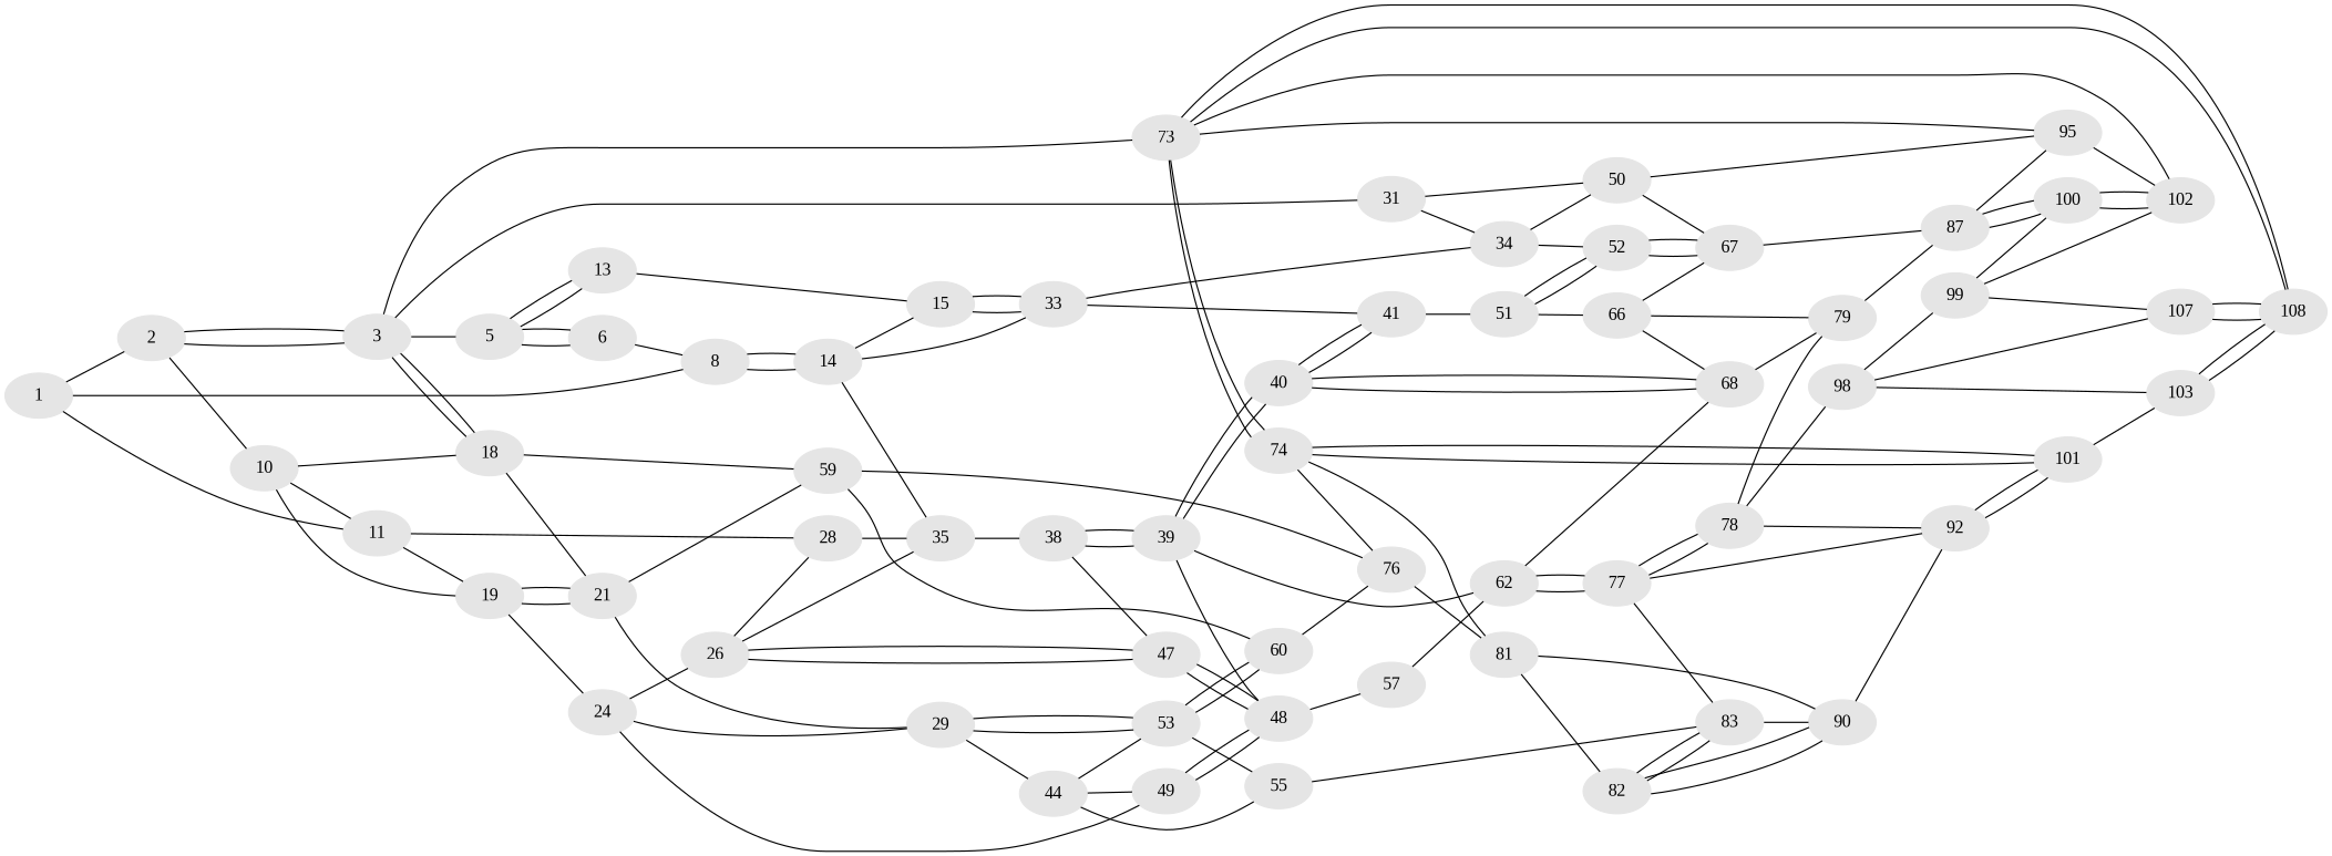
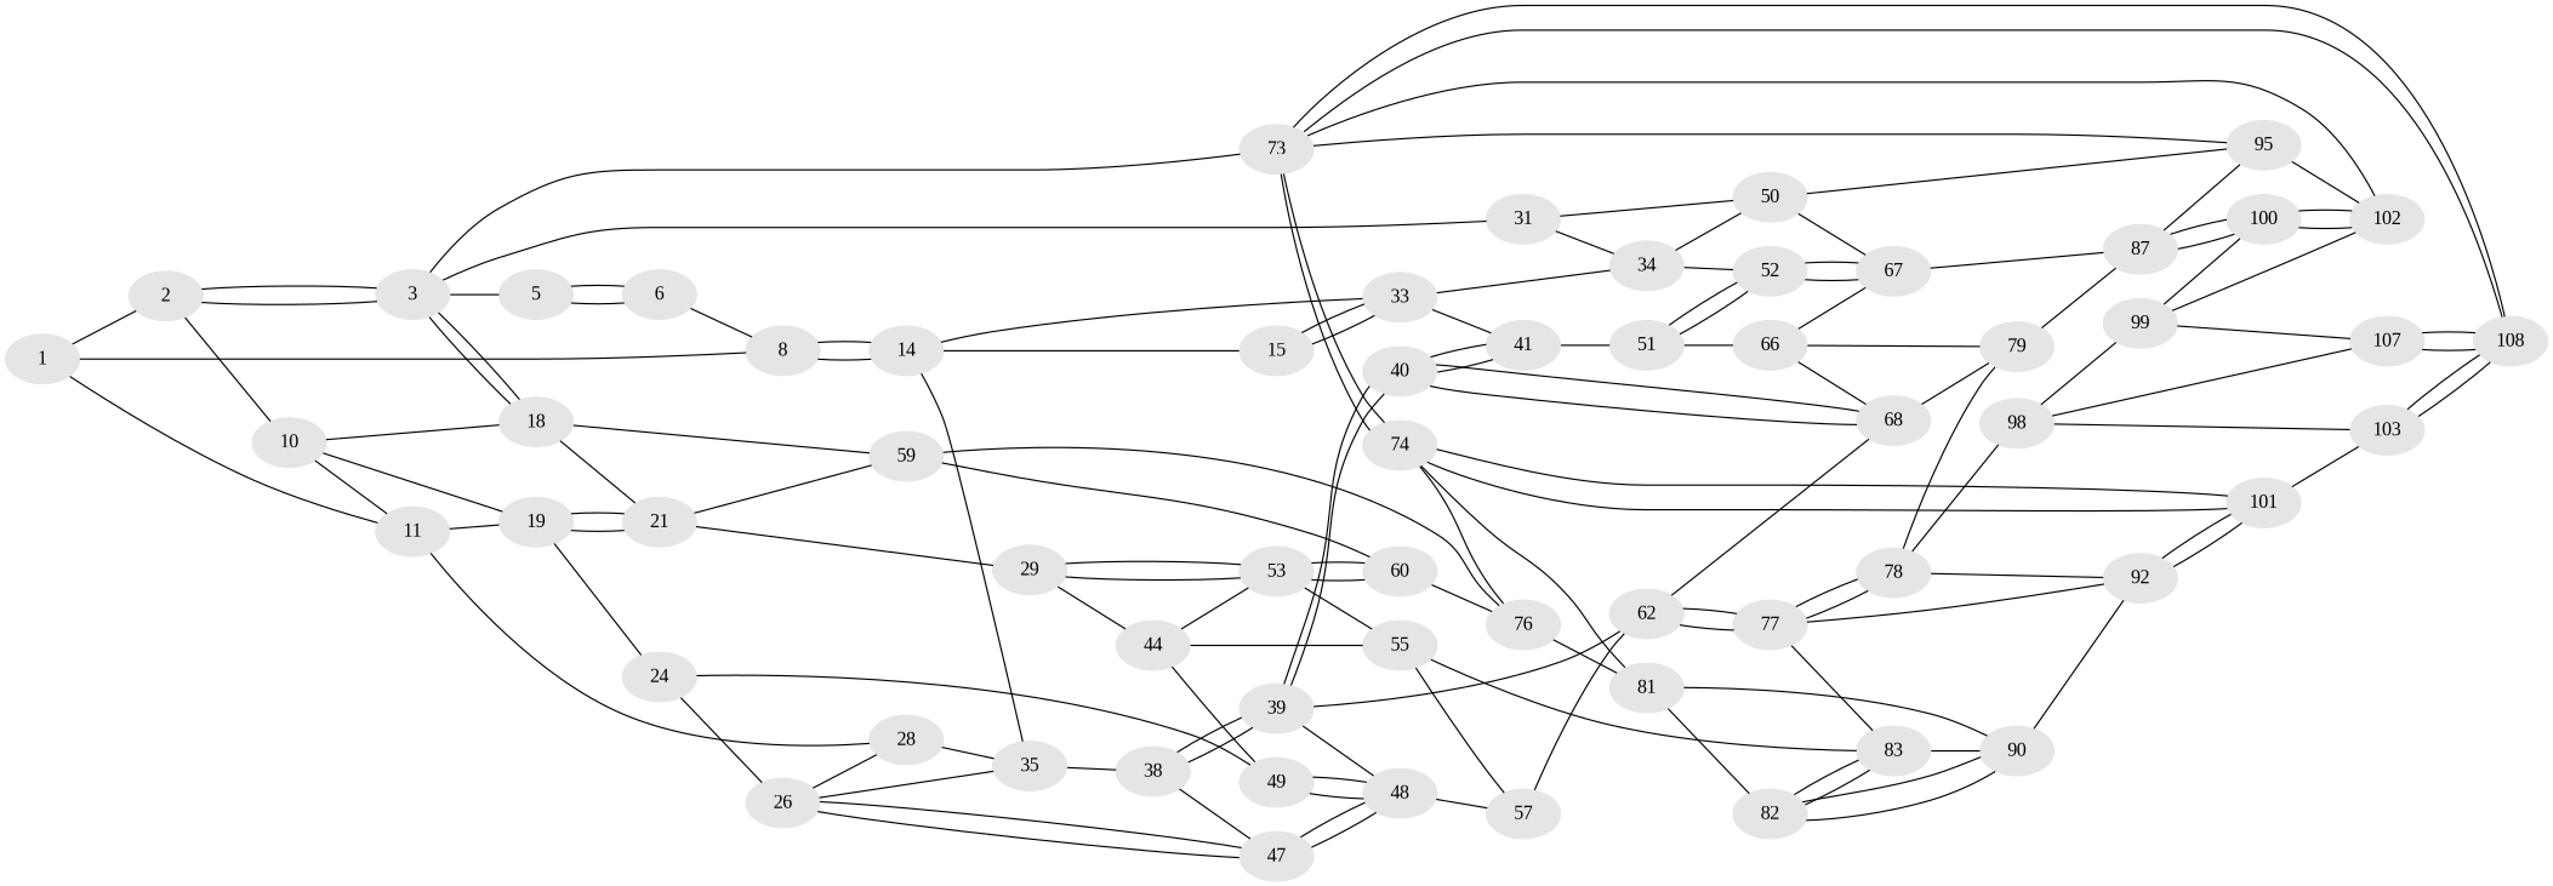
  graph {
    fontname="Liberation Serif"
    rankdir=LR
    node [color=gray90 fontname="Liberation Serif" style=filled]
    edge [fontname="Liberation Serif"]
    1 [super="+7"]
    2
    8
    11 [super="+12"]
    3 [super="+4"]
    10 [super="+17"]
    14 [super="+36"]
    19 [super="+20"]
    28
    5
    18 [super="+23"]
    31 [super="+32"]
    73 [super="+96"]
    6 [super="+9"]
-   13
    21 [super="+22"]
    59 [super="+64"]
    34 [super="+49"]
    50 [super="+72"]
    95 [super="+97"]
    74 [super="+75"]
    102 [super="+106"]
    108
    15 [super="+16"]
    33 [super="+43"]
    35 [super="+37"]
    24 [super="+25"]
    41 [super="+42"]
    38
    29 [super="+30"]
    60
    76 [super="+80"]
    26 [super="+27"]
    n34 [label=49]
    44 [super="+45"]
    53 [super="+54"]
    47
    48 [super="+58"]
    55 [super="+56"]
    52
    67 [super="+71"]
    51 [super="+65"]
    39 [super="+61"]
    40
    62 [super="+63"]
    68 [super="+70"]
    57
    77 [super="+85"]
    79 [super="+86"]
    66 [super="+69"]
    83 [super="+84"]
    87 [super="+88"]
    90 [super="+91"]
    81 [super="+89"]
    78 [super="+94"]
    92 [super="+93"]
    100
    101
    82
    103
    98 [super="+104"]
    99 [super="+105"]
    107
    1 -- 2
    1 -- 8
    1 -- 11
    2 -- 3
    2 -- 3
    2 -- 10
    8 -- 14
    8 -- 14
    11 -- 19
    11 -- 28
    3 -- 5
    3 -- 18
    3 -- 18
    3 -- 31
    3 -- 73 [weight=2]
    10 -- 11
    10 -- 19
    10 -- 18
    14 -- 15
    14 -- 33
    14 -- 35
    19 -- 21
    19 -- 21
    19 -- 24
    28 -- 35
    5 -- 6
    5 -- 6
-   5 -- 13
-   5 -- 13
    18 -- 21
    18 -- 59
    31 -- 34
    31 -- 50
    73 -- 95
    73 -- 74
    73 -- 74
    73 -- 102
    73 -- 108
    73 -- 108
    6 -- 8
-   13 -- 15
    21 -- 59
    21 -- 29
    59 -- 60
    59 -- 76
    34 -- 50
    34 -- 52
    50 -- 95
    50 -- 67
    95 -- 102
    74 -- 76
    74 -- 81
    74 -- 101
    74 -- 101
    15 -- 33
    15 -- 33
    33 -- 34
    33 -- 41
    35 -- 38
-   24 -- 29
    24 -- 26
    24 -- n34
    41 -- 51 [weight=2]
    38 -- 47
    38 -- 39
    38 -- 39
    29 -- 44
    29 -- 53
    29 -- 53
    60 -- 76
    76 -- 81
    26 -- 28
    26 -- 35
    26 -- 47
    26 -- 47
    n34 -- 48
    n34 -- 48
    44 -- n34
    44 -- 53
    44 -- 55
    53 -- 60
    53 -- 60
    53 -- 55
    47 -- 48
    47 -- 48
    48 -- 57
+   55 -- 57
    55 -- 83
    52 -- 67
    52 -- 67
    67 -- 87
    51 -- 52
    51 -- 52
    51 -- 66
    39 -- 48
    39 -- 40
    39 -- 40
    39 -- 62
    40 -- 41
    40 -- 41
    40 -- 68
    40 -- 68
    62 -- 68
    62 -- 77
    62 -- 77
    68 -- 79
    57 -- 62
    77 -- 83
    77 -- 78
    77 -- 78
    77 -- 92
    79 -- 87
    66 -- 67
    66 -- 68
    66 -- 79
    83 -- 90
    87 -- 95
    87 -- 100
    87 -- 100
    90 -- 92
    81 -- 90
    81 -- 82
    78 -- 79
    78 -- 92
    78 -- 98
    92 -- 101
    92 -- 101
    100 -- 102
    100 -- 102
    101 -- 103
    82 -- 83
    82 -- 83
    82 -- 90
    82 -- 90
    103 -- 108
    103 -- 108
    98 -- 103
    98 -- 99
    98 -- 107
    99 -- 102
    99 -- 100
    99 -- 107
    107 -- 108
    107 -- 108
  }
